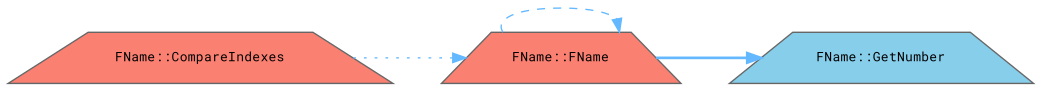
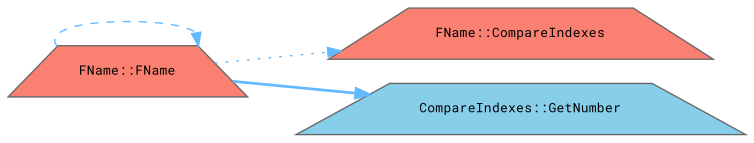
  digraph {
    fontname="Roboto Mono"
    rankdir=LR
    node [color=grey40 fillcolor=salmon fontname="Roboto Mono" fontsize=10 shape=trapezium style=filled]
    edge [color=steelblue1 fontname="Roboto Mono" fontsize=10 labelfontname=Helvetica labelfontsize=10]
    n1 [color=gray40 fontcolor=black height=0.2 label="FName::CompareIndexes" width=0.4]
    n2 [height=0.2 label="FName::FName" width=0.4]
-   n3 [fillcolor=skyblue height=0.2 label="FName::GetNumber" width=0.4]
-   n1 -> n2 [style=dotted]
+   n3 [fillcolor=skyblue height=0.2 label="CompareIndexes::GetNumber" width=0.4]
+   n2 -> n1 [style=dotted]
    n2 -> n2 [style=dashed]
    n2 -> n3 [style=bold]
  }
